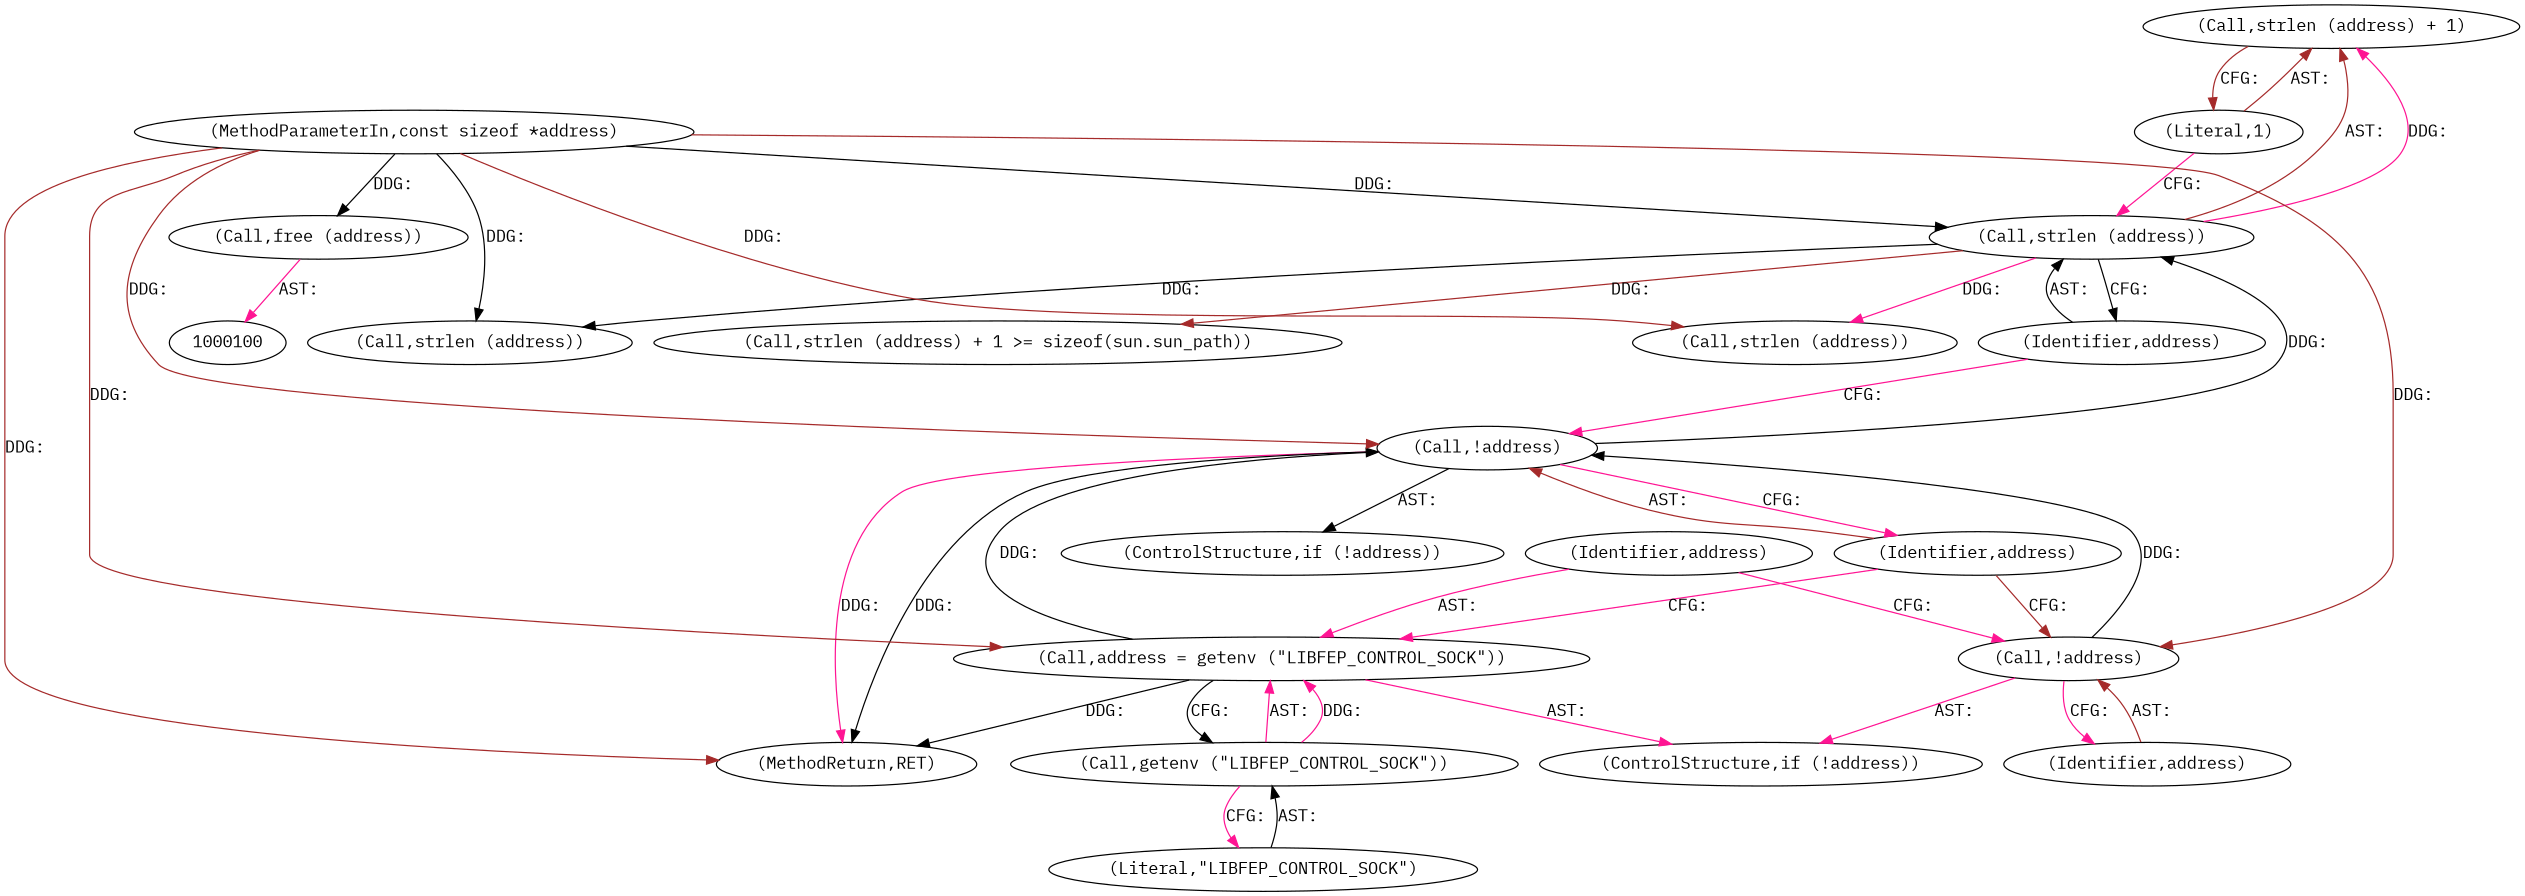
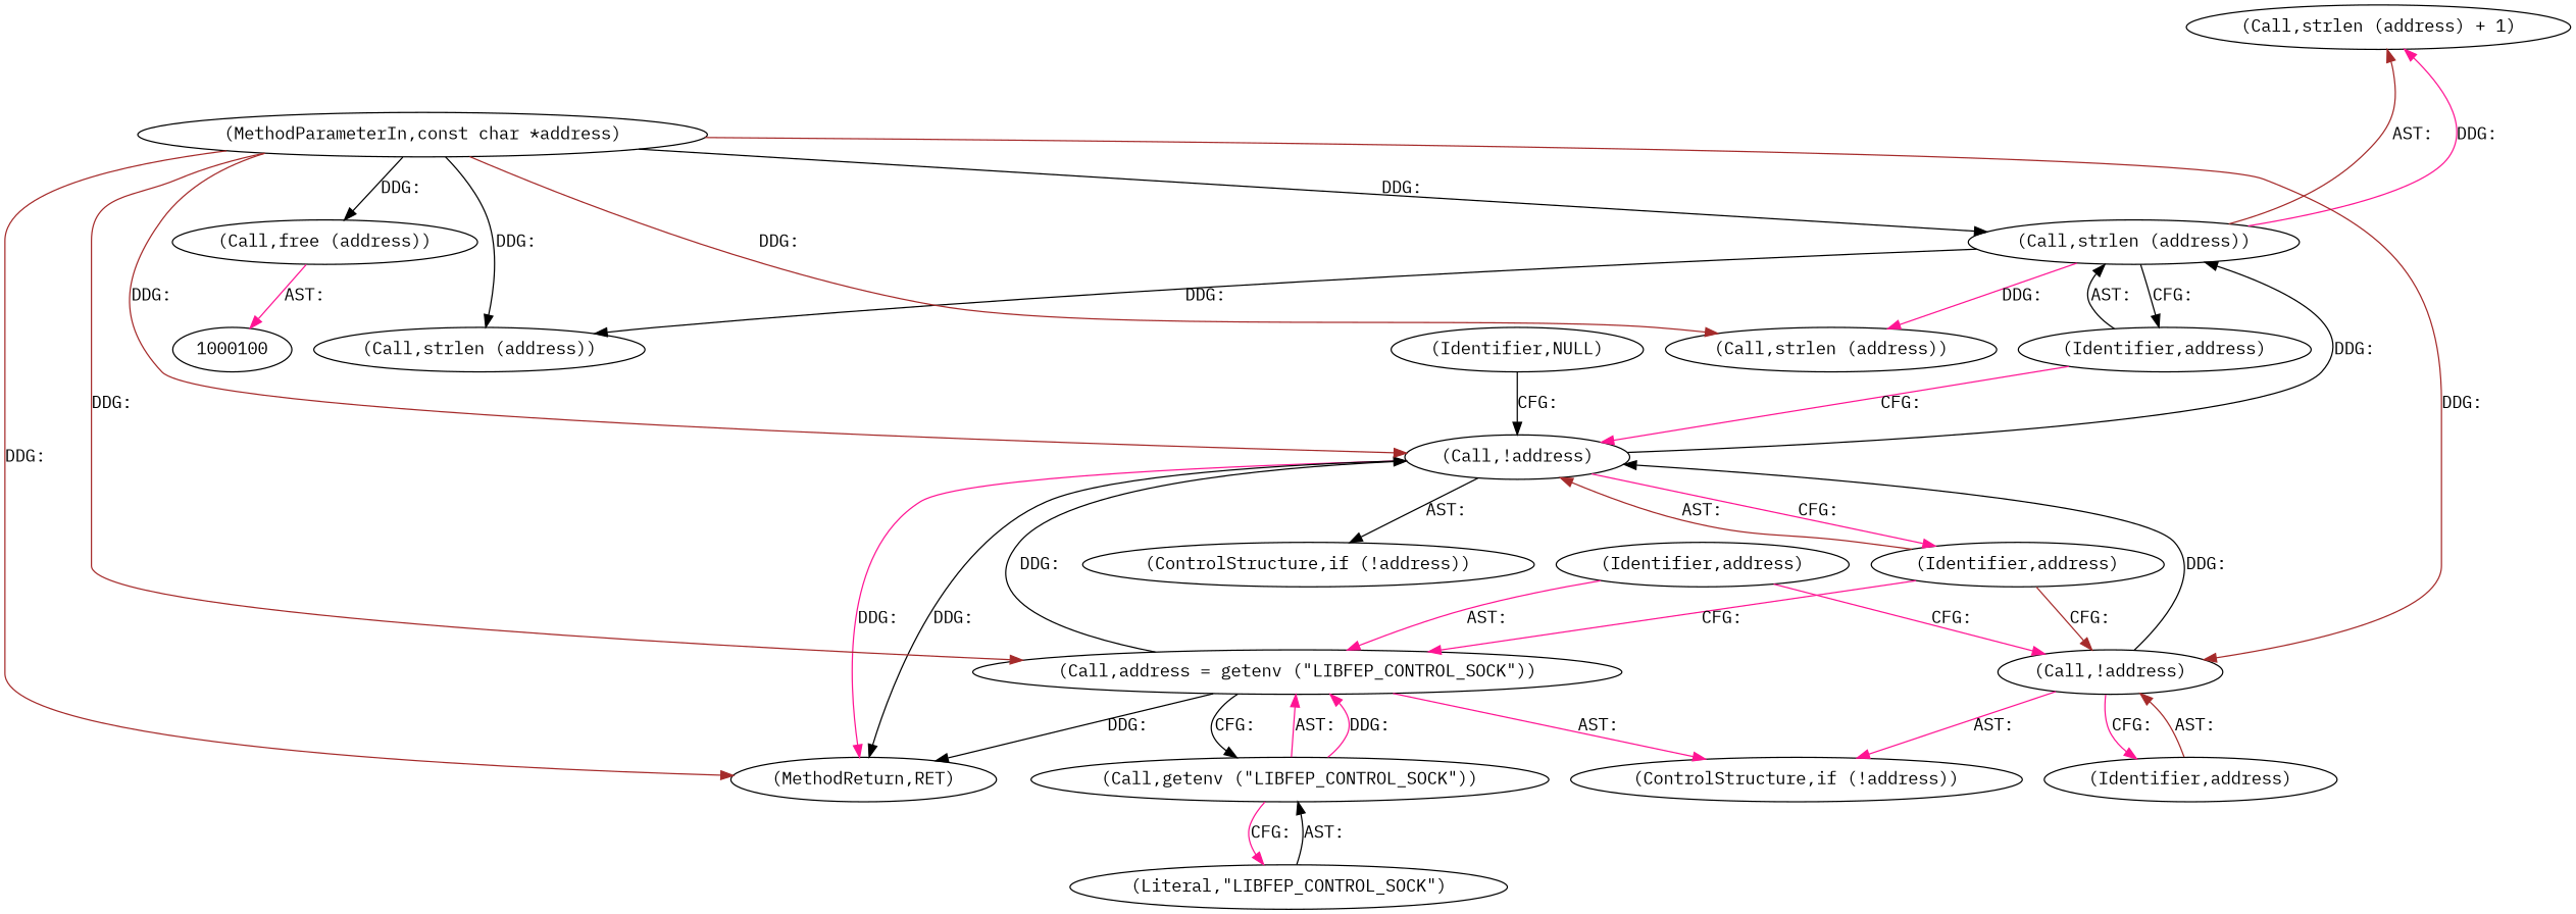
  digraph {
    fontname="IBM Plex Mono"
    node [fontname="IBM Plex Mono"]
    edge [color=deeppink fontname="IBM Plex Mono"]
    n1 [label="(Call,strlen (address) + 1)"]
-   n2 [label="(Literal,1)"]
-   n3 [label="(Call,strlen (address) + 1 >= sizeof(sun.sun_path))"]
    n4 [label="(Call,strlen (address))"]
    n5 [label="(Call,strlen (address))"]
    n6 [label="(Call,strlen (address))"]
    n7 [label="(Identifier,address)"]
    n8 [label="(Call,!address)"]
    n9 [label="(Identifier,address)"]
    n10 [label="(ControlStructure,if (!address))"]
    n11 [label="(MethodReturn,RET)"]
    n12 [label="(Call,address = getenv (\"LIBFEP_CONTROL_SOCK\"))"]
    n13 [label="(Call,!address)"]
    n14 [label="(Call,getenv (\"LIBFEP_CONTROL_SOCK\"))"]
    n15 [label="(ControlStructure,if (!address))"]
    n16 [label="(Literal,\"LIBFEP_CONTROL_SOCK\")"]
-   n17 [label="(MethodParameterIn,const sizeof *address)"]
+   n17 [label="(MethodParameterIn,const char *address)"]
    n18 [label="(Call,free (address))"]
    n19 [label="(Identifier,address)"]
    1000100
    n21 [label="(Identifier,address)"]
-   n1 -> n2 [color=brown label="CFG: "]
-   n2 -> n1 [color=brown label="AST: "]
-   n2 -> n4 [label="CFG: "]
+   n22 [label="(Identifier,NULL)"]
    n4 -> n1 [color=brown label="AST: "]
    n4 -> n1 [label="DDG: "]
-   n4 -> n3 [color=brown label="DDG: "]
    n4 -> n5 [color=black label="DDG: "]
    n4 -> n6 [label="DDG: "]
    n4 -> n7 [color=black label="CFG: "]
    n7 -> n4 [color=black label="AST: "]
    n7 -> n8 [label="CFG: "]
    n8 -> n4 [color=black label="DDG: "]
    n8 -> n9 [label="CFG: "]
    n8 -> n10 [color=black label="AST: "]
    n8 -> n11 [label="DDG: "]
    n8 -> n11 [color=black label="DDG: "]
    n9 -> n8 [color=brown label="AST: "]
    n9 -> n12 [label="CFG: "]
    n9 -> n13 [color=brown label="CFG: "]
    n12 -> n8 [color=black label="DDG: "]
    n12 -> n11 [color=black label="DDG: "]
    n12 -> n14 [color=black label="CFG: "]
    n12 -> n15 [label="AST: "]
    n13 -> n8 [color=black label="DDG: "]
    n13 -> n15 [label="AST: "]
    n13 -> n19 [label="CFG: "]
    n14 -> n12 [label="AST: "]
    n14 -> n12 [label="DDG: "]
    n14 -> n16 [label="CFG: "]
    n16 -> n14 [color=black label="AST: "]
    n17 -> n4 [color=black label="DDG: "]
    n17 -> n5 [color=black label="DDG: "]
    n17 -> n6 [color=brown label="DDG: "]
    n17 -> n8 [color=brown label="DDG: "]
    n17 -> n11 [color=brown label="DDG: "]
    n17 -> n12 [color=brown label="DDG: "]
    n17 -> n13 [color=brown label="DDG: "]
    n17 -> n18 [color=black label="DDG: "]
    n18 -> 1000100 [label="AST: "]
    n19 -> n13 [color=brown label="AST: "]
    n21 -> n12 [label="AST: "]
    n21 -> n13 [label="CFG: "]
+   n22 -> n8 [color=black label="CFG: "]
  }
